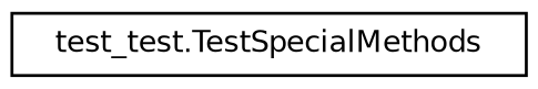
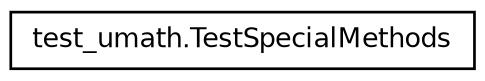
  digraph {
    rankdir=LR
-   n1 [color=black fillcolor=white fontname=Helvetica fontsize=10 height=0.2 label="test_test.TestSpecialMethods" shape=record style=filled width=0.4]
+   n1 [color=black fillcolor=white fontname=Helvetica fontsize=10 height=0.2 label="test_umath.TestSpecialMethods" shape=record style=filled width=0.4]
  }
